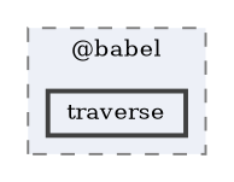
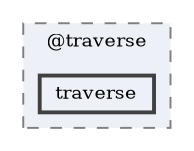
  digraph {
    compound=true
    fontname="DejaVu Serif"
    n1 [color=grey25 fillcolor="#edf0f7" fontname="DejaVu Serif" fontsize=10 height=0.2 label=traverse shape=box style="filled,bold" width=0.4]
    subgraph cluster_1 {
      bgcolor="#edf0f7"
      fontsize=10
-     label="@babel"
+     label="@traverse"
      pencolor=grey50
      style="filled,dashed"
      n1
    }
  }
